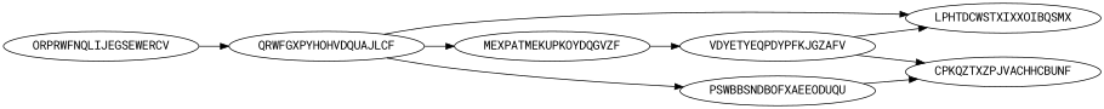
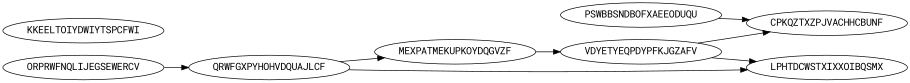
  digraph {
    fontname="Roboto Mono"
    rankdir=LR
    node [Processor=2 Start=0 Weight=18 fontname="Roboto Mono"]
    edge [Weight=17 fontname="Roboto Mono"]
    VDYETYEQPDYPFKJGZAFV [Processor=1 Weight=16]
    CPKQZTXZPJVACHHCBUNF [Processor=3 Start=33]
    LPHTDCWSTXIXXOIBQSMX [Start=40 Weight=19]
    MEXPATMEKUPKOYDQGVZF [Processor=4 Start=48 Weight=11]
    QRWFGXPYHOHVDQUAJLCF [Weight=20]
    PSWBBSNDBOFXAEEODUQU [Start=20 Weight=20]
    ORPRWFNQLIJEGSEWERCV [Processor=4 Start=30]
+   KKEELTOIYDWIYTSPCFWI [Processor=3 Weight=11]
    VDYETYEQPDYPFKJGZAFV -> CPKQZTXZPJVACHHCBUNF
    VDYETYEQPDYPFKJGZAFV -> LPHTDCWSTXIXXOIBQSMX [Weight=15]
    MEXPATMEKUPKOYDQGVZF -> VDYETYEQPDYPFKJGZAFV
    QRWFGXPYHOHVDQUAJLCF -> LPHTDCWSTXIXXOIBQSMX [Weight=19]
    QRWFGXPYHOHVDQUAJLCF -> MEXPATMEKUPKOYDQGVZF [Weight=19]
-   QRWFGXPYHOHVDQUAJLCF -> PSWBBSNDBOFXAEEODUQU [Weight=16]
    PSWBBSNDBOFXAEEODUQU -> CPKQZTXZPJVACHHCBUNF [Weight=12]
    ORPRWFNQLIJEGSEWERCV -> QRWFGXPYHOHVDQUAJLCF [Weight=10]
  }
